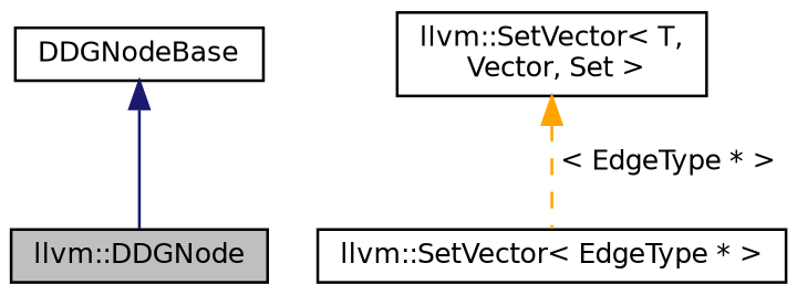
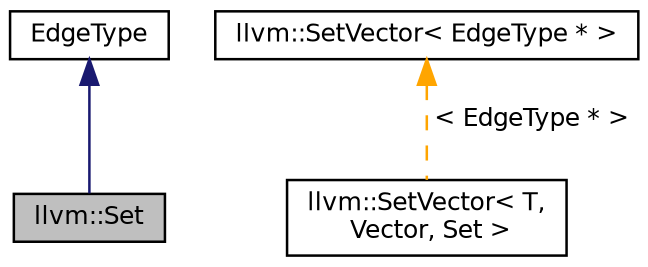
  digraph {
    node [color=black fontname=Helvetica fontsize=10 shape=record]
    edge [dir=back fontname=Helvetica fontsize=10 labelfontname=Helvetica labelfontsize=10]
-   n1 [fillcolor=grey75 fontcolor=black height=0.2 label="llvm::DDGNode" style=filled width=0.4]
-   n2 [height=0.2 label=DDGNodeBase width=0.4]
+   n1 [fillcolor=grey75 fontcolor=black height=0.2 label="llvm::Set" style=filled width=0.4]
+   n2 [height=0.2 label=EdgeType width=0.4]
    n3 [height=0.2 label="llvm::SetVector\< EdgeType * \>" width=0.4]
    n4 [height=0.2 label="llvm::SetVector\< T,\l Vector, Set \>" width=0.4]
    n2 -> n1 [color=midnightblue style=solid]
-   n4 -> n3 [color=orange label=" \< EdgeType * \>" style=dashed]
+   n3 -> n4 [color=orange label=" \< EdgeType * \>" style=dashed]
  }
